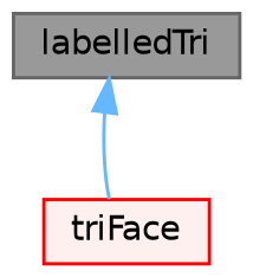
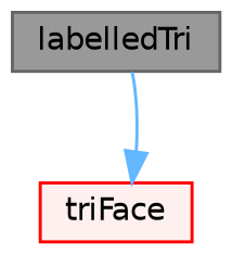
  digraph {
    node [fontname=Helvetica fontsize=10 shape=box style=filled]
    n1 [color=gray40 fillcolor=grey60 fontcolor=black height=0.2 label=labelledTri width=0.4]
    n2 [color=red fillcolor="#FFF0F0" height=0.2 label=triFace width=0.4]
-   n1 -> n2 [color=steelblue1 dir=back fontname=Helvetica fontsize=10 labelfontname=Helvetica labelfontsize=10 style=solid]
+   n2 -> n1 [color=steelblue1 dir=back fontname=Helvetica fontsize=10 labelfontname=Helvetica labelfontsize=10 style=solid]
  }
